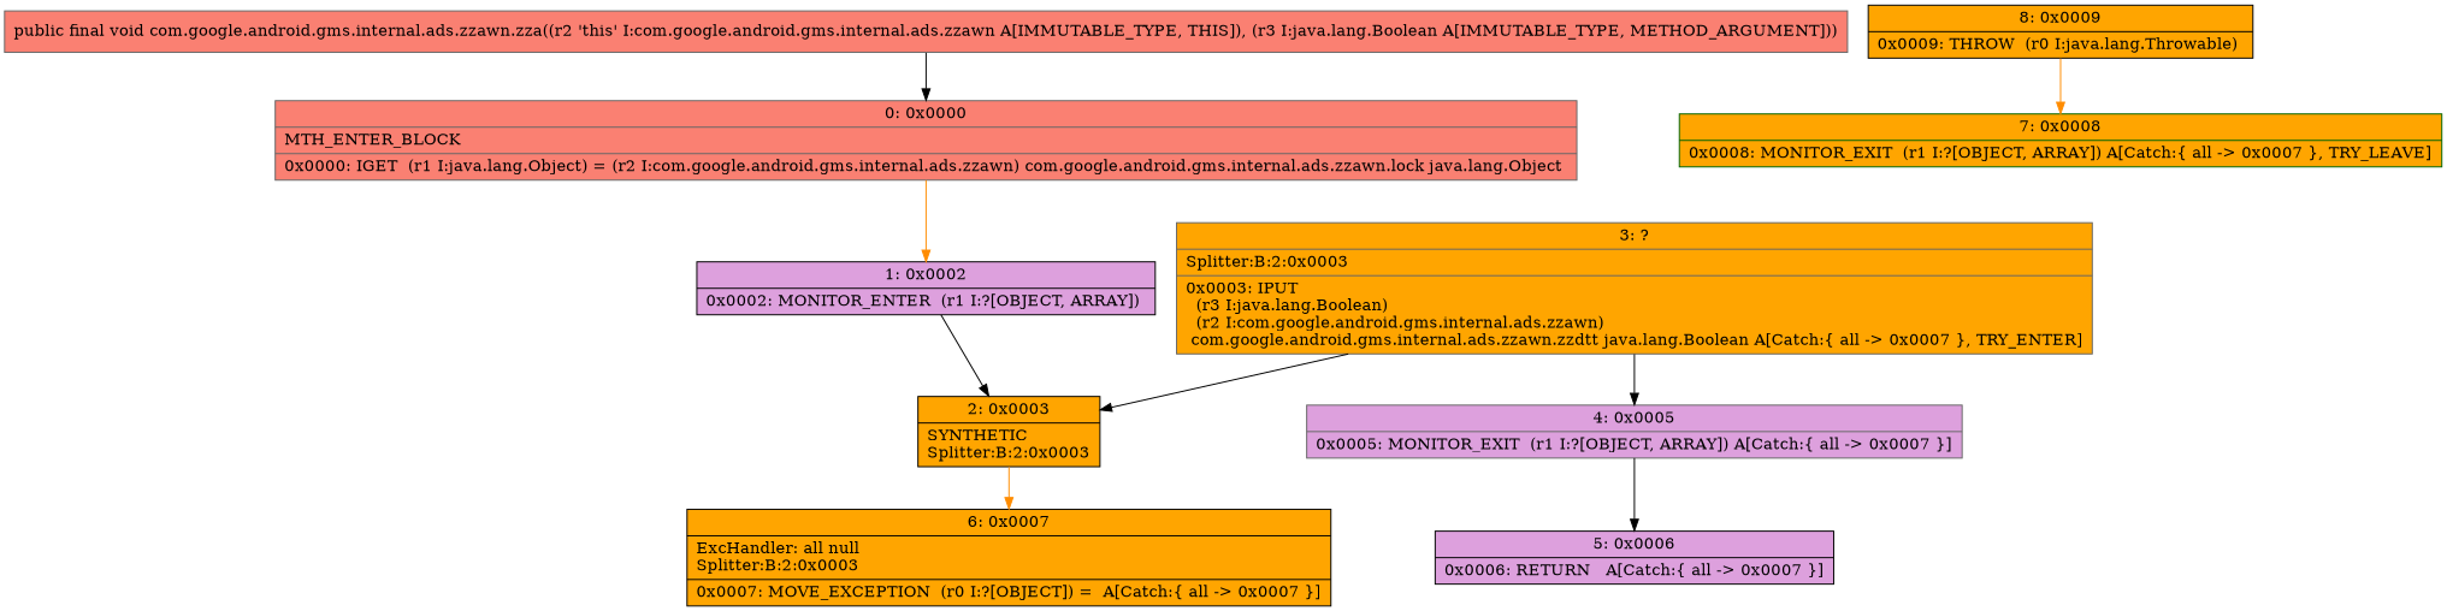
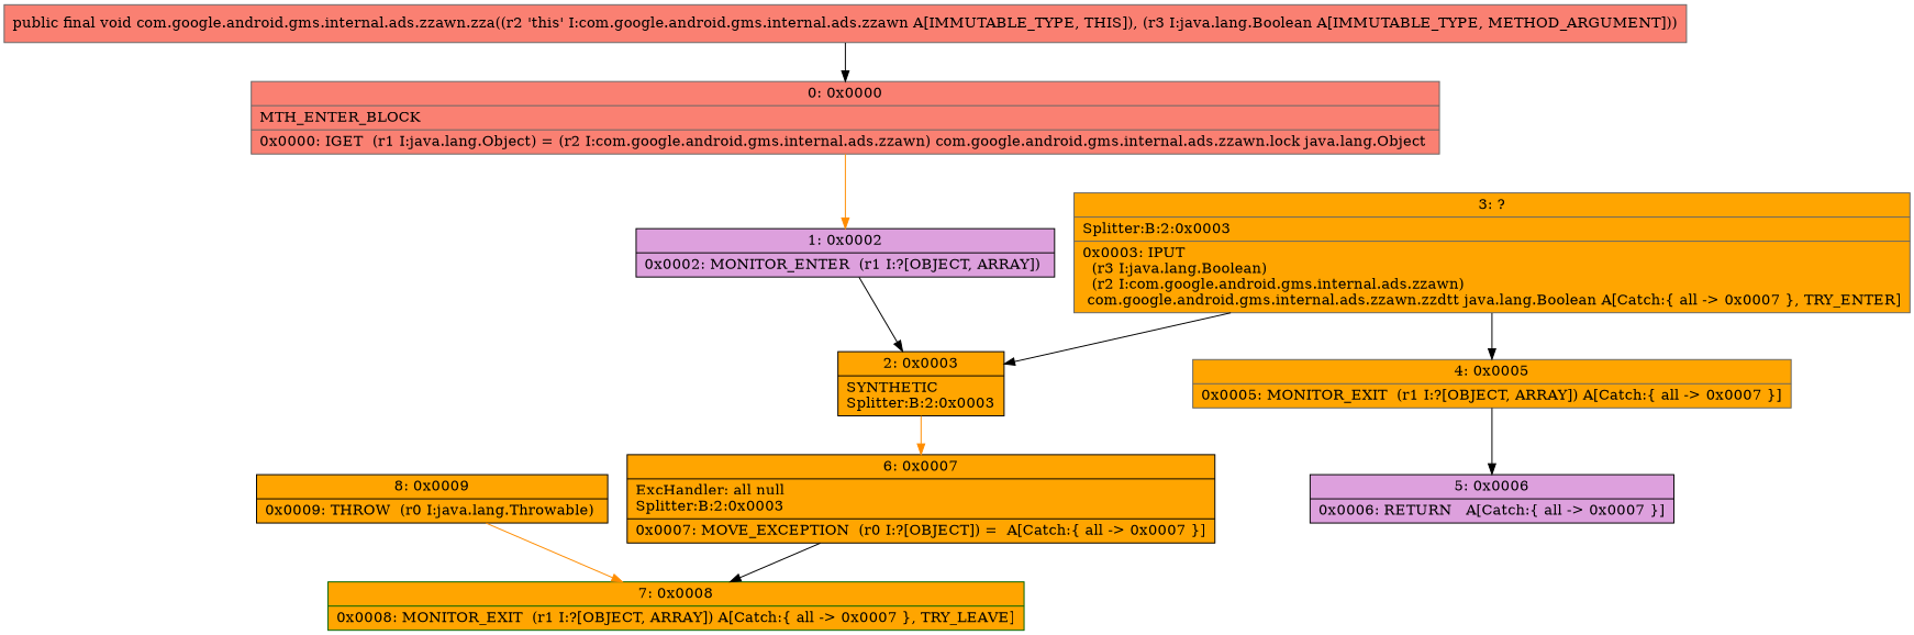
  digraph {
    node [color=black fillcolor=orange shape=record style=filled]
    edge [color=black]
    n1 [color=gray40 fillcolor=salmon label="{0\:\ 0x0000|MTH_ENTER_BLOCK\l|0x0000: IGET  (r1 I:java.lang.Object) = (r2 I:com.google.android.gms.internal.ads.zzawn) com.google.android.gms.internal.ads.zzawn.lock java.lang.Object \l}"]
    n2 [fillcolor=plum label="{1\:\ 0x0002|0x0002: MONITOR_ENTER  (r1 I:?[OBJECT, ARRAY]) \l}"]
    n3 [label="{2\:\ 0x0003|SYNTHETIC\lSplitter:B:2:0x0003\l}"]
    n4 [label="{6\:\ 0x0007|ExcHandler: all null\lSplitter:B:2:0x0003\l|0x0007: MOVE_EXCEPTION  (r0 I:?[OBJECT]) =  A[Catch:\{ all \-\> 0x0007 \}]\l}"]
    n5 [color=gray40 label="{3\:\ ?|Splitter:B:2:0x0003\l|0x0003: IPUT  \l  (r3 I:java.lang.Boolean)\l  (r2 I:com.google.android.gms.internal.ads.zzawn)\l com.google.android.gms.internal.ads.zzawn.zzdtt java.lang.Boolean A[Catch:\{ all \-\> 0x0007 \}, TRY_ENTER]\l}"]
-   n6 [color=gray40 fillcolor=plum label="{4\:\ 0x0005|0x0005: MONITOR_EXIT  (r1 I:?[OBJECT, ARRAY]) A[Catch:\{ all \-\> 0x0007 \}]\l}"]
+   n6 [color=gray40 label="{4\:\ 0x0005|0x0005: MONITOR_EXIT  (r1 I:?[OBJECT, ARRAY]) A[Catch:\{ all \-\> 0x0007 \}]\l}"]
    n7 [color=darkgreen label="{7\:\ 0x0008|0x0008: MONITOR_EXIT  (r1 I:?[OBJECT, ARRAY]) A[Catch:\{ all \-\> 0x0007 \}, TRY_LEAVE]\l}"]
    n8 [fillcolor=plum label="{5\:\ 0x0006|0x0006: RETURN   A[Catch:\{ all \-\> 0x0007 \}]\l}"]
    n9 [label="{8\:\ 0x0009|0x0009: THROW  (r0 I:java.lang.Throwable) \l}"]
    n10 [color=gray40 fillcolor=salmon label="{public final void com.google.android.gms.internal.ads.zzawn.zza((r2 'this' I:com.google.android.gms.internal.ads.zzawn A[IMMUTABLE_TYPE, THIS]), (r3 I:java.lang.Boolean A[IMMUTABLE_TYPE, METHOD_ARGUMENT])) }"]
    n1 -> n2 [color=darkorange]
    n2 -> n3
    n3 -> n4 [color=darkorange]
+   n4 -> n7
    n5 -> n3
    n5 -> n6
    n6 -> n8
    n9 -> n7 [color=darkorange]
    n10 -> n1
  }
